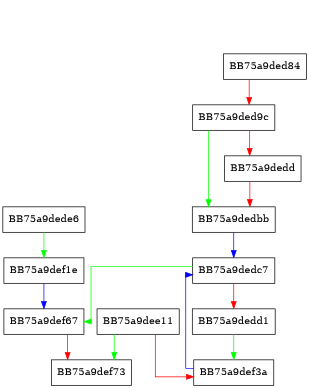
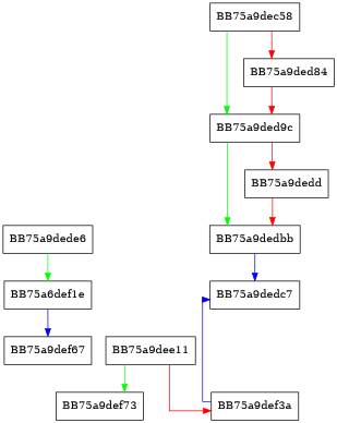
  digraph {
    splines=ortho
    node [shape=box]
    edge [color=red]
+   BB75a9dec58
    BB75a9ded9c
    BB75a9ded84
    BB75a9dedbb
    n5 [label=BB75a9dedd]
    BB75a9dedc7
    BB75a9def67
-   BB75a9dedd1
    BB75a9def73
    n10 [label=BB75a9def3a]
    BB75a9dede6
-   BB75a9def1e
+   BB75a9def1e [label=BB75a6def1e]
    BB75a9dee11
+   BB75a9dec58 -> BB75a9ded9c [color=green]
+   BB75a9dec58 -> BB75a9ded84
    BB75a9ded9c -> BB75a9dedbb [color=green]
    BB75a9ded9c -> n5
    BB75a9ded84 -> BB75a9ded9c
    BB75a9dedbb -> BB75a9dedc7 [color=blue]
    n5 -> BB75a9dedbb
-   BB75a9dedc7 -> BB75a9def67 [color=green]
-   BB75a9dedc7 -> BB75a9dedd1
-   BB75a9def67 -> BB75a9def73
-   BB75a9dedd1 -> n10 [color=green]
    n10 -> BB75a9dedc7 [color=blue]
    BB75a9dede6 -> BB75a9def1e [color=green]
    BB75a9def1e -> BB75a9def67 [color=blue]
    BB75a9dee11 -> BB75a9def73 [color=green]
    BB75a9dee11 -> n10
  }
